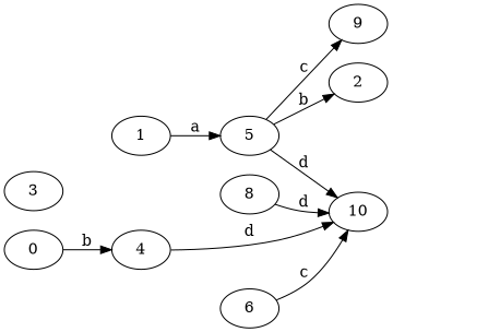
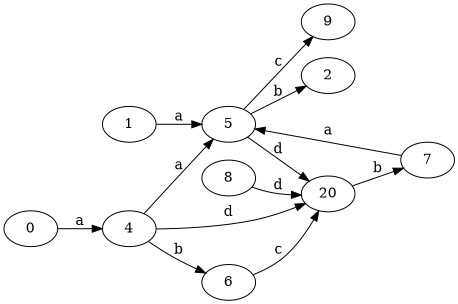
  strict digraph {
    fontname="DejaVu Serif"
    rankdir=LR
    node [fontname="DejaVu Serif"]
    edge [fontname="DejaVu Serif"]
    4
    5
    6
-   10
+   10 [label=20]
    9
    2
+   7
    0
    8
    1
-   3
+   4 -> 5 [label=a]
+   4 -> 6 [label=b]
    4 -> 10 [label=d]
    5 -> 10 [label=d]
    5 -> 9 [label=c]
    5 -> 2 [label=b]
    6 -> 10 [label=c]
-   0 -> 4 [label=b]
+   10 -> 7 [label=b]
+   7 -> 5 [label=a]
+   0 -> 4 [label=a]
    8 -> 10 [label=d]
    1 -> 5 [label=a]
  }
